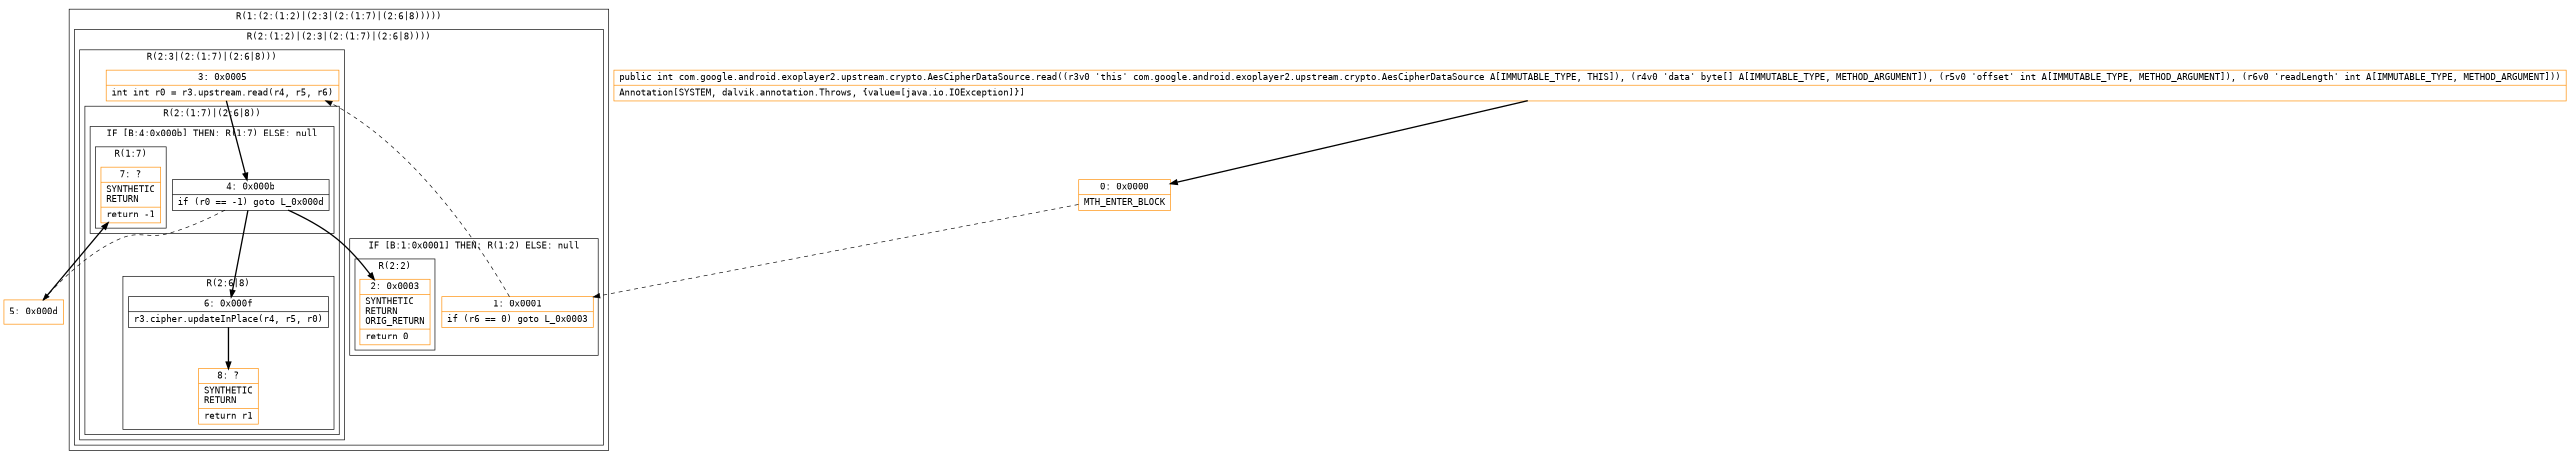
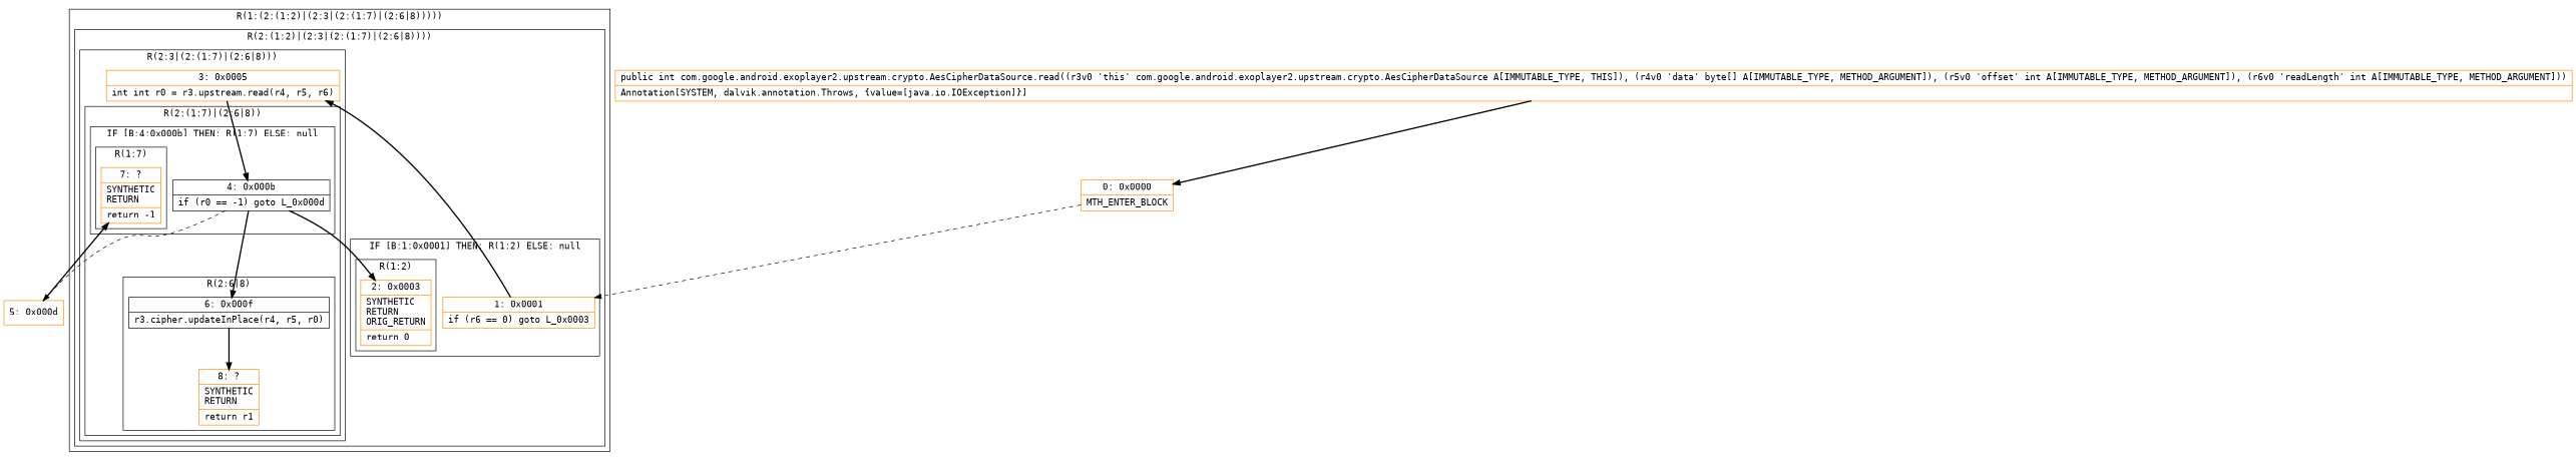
  digraph {
    fontname="DejaVu Sans Mono"
    node [color=darkorange fontname="DejaVu Sans Mono" shape=record]
    edge [fontname="DejaVu Sans Mono" style=bold]
    n1 [label="{2\:\ 0x0003|SYNTHETIC\lRETURN\lORIG_RETURN\l|return 0\l}"]
    n2 [label="{1\:\ 0x0001|if (r6 == 0) goto L_0x0003\l}"]
    n3 [label="{7\:\ ?|SYNTHETIC\lRETURN\l|return \-1\l}"]
    n4 [color=black label="{4\:\ 0x000b|if (r0 == \-1) goto L_0x000d\l}"]
    n5 [color=black label="{6\:\ 0x000f|r3.cipher.updateInPlace(r4, r5, r0)\l}"]
    n6 [label="{8\:\ ?|SYNTHETIC\lRETURN\l|return r1\l}"]
    n7 [label="{3\:\ 0x0005|int int r0 = r3.upstream.read(r4, r5, r6)\l}"]
    n8 [label="{5\:\ 0x000d}"]
    n9 [label="{0\:\ 0x0000|MTH_ENTER_BLOCK\l}"]
    n10 [label="{public int com.google.android.exoplayer2.upstream.crypto.AesCipherDataSource.read((r3v0 'this' com.google.android.exoplayer2.upstream.crypto.AesCipherDataSource A[IMMUTABLE_TYPE, THIS]), (r4v0 'data' byte[] A[IMMUTABLE_TYPE, METHOD_ARGUMENT]), (r5v0 'offset' int A[IMMUTABLE_TYPE, METHOD_ARGUMENT]), (r6v0 'readLength' int A[IMMUTABLE_TYPE, METHOD_ARGUMENT]))  | Annotation[SYSTEM, dalvik.annotation.Throws, \{value=[java.io.IOException]\}]\l}"]
    subgraph cluster_1 {
      label="R(1:(2:(1:2)|(2:3|(2:(1:7)|(2:6|8)))))"
      subgraph cluster_2 {
        label="R(2:(1:2)|(2:3|(2:(1:7)|(2:6|8))))"
        subgraph cluster_3 {
          label="IF [B:1:0x0001] THEN: R(1:2) ELSE: null"
          n2
          subgraph cluster_4 {
-           label="R(2:2)"
+           label="R(1:2)"
            n1
          }
        }
        subgraph cluster_5 {
          label="R(2:3|(2:(1:7)|(2:6|8)))"
          n7
          subgraph cluster_6 {
            label="R(2:(1:7)|(2:6|8))"
            subgraph cluster_7 {
              label="IF [B:4:0x000b] THEN: R(1:7) ELSE: null"
              n4
              subgraph cluster_8 {
                label="R(1:7)"
                n3
              }
            }
            subgraph cluster_9 {
              label="R(2:6|8)"
              n5
              n6
            }
          }
        }
      }
    }
-   n2 -> n7 [style=dashed]
+   n2 -> n7
    n4 -> n1
    n4 -> n5
    n4 -> n8 [style=dashed]
    n5 -> n6
    n7 -> n4
    n8 -> n3
    n9 -> n2 [style=dashed]
    n10 -> n9
  }
